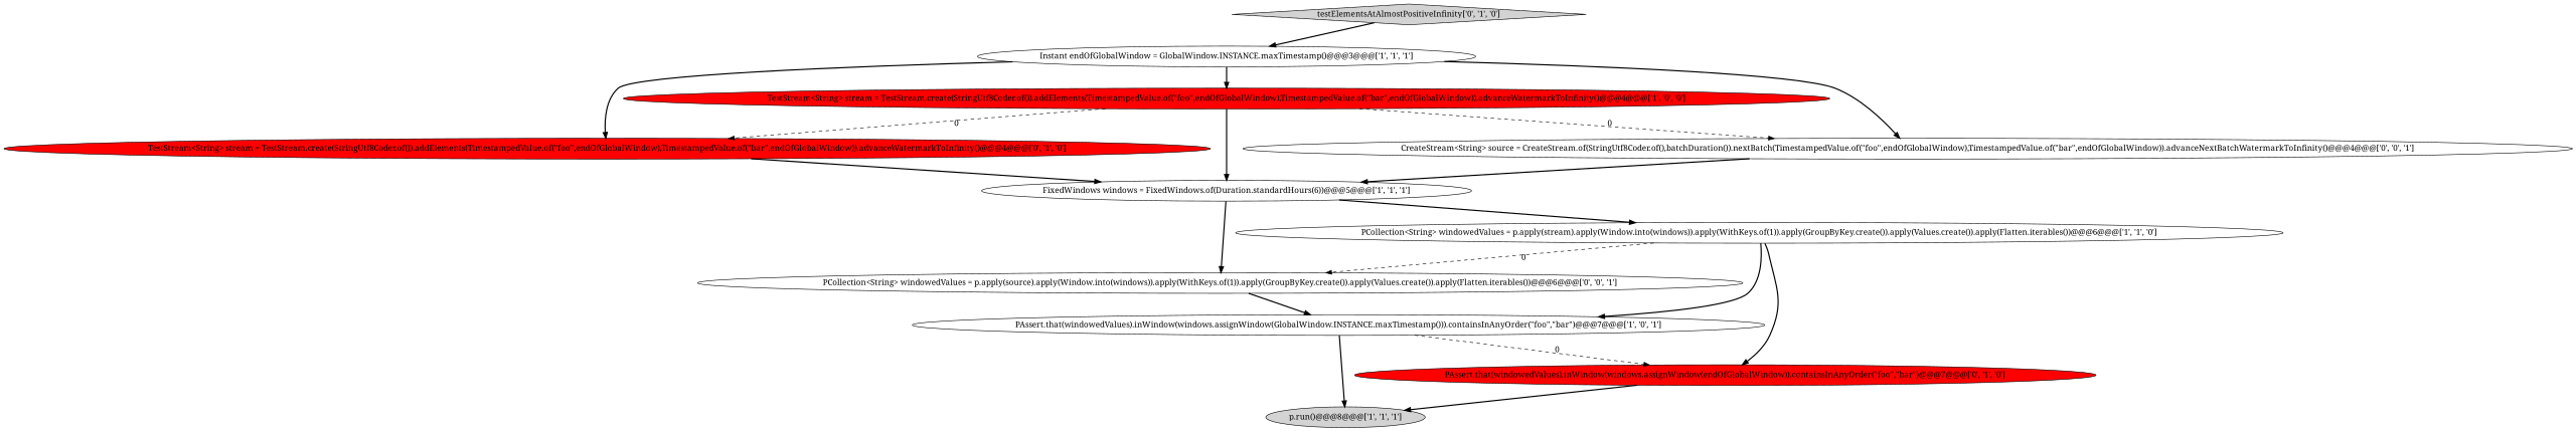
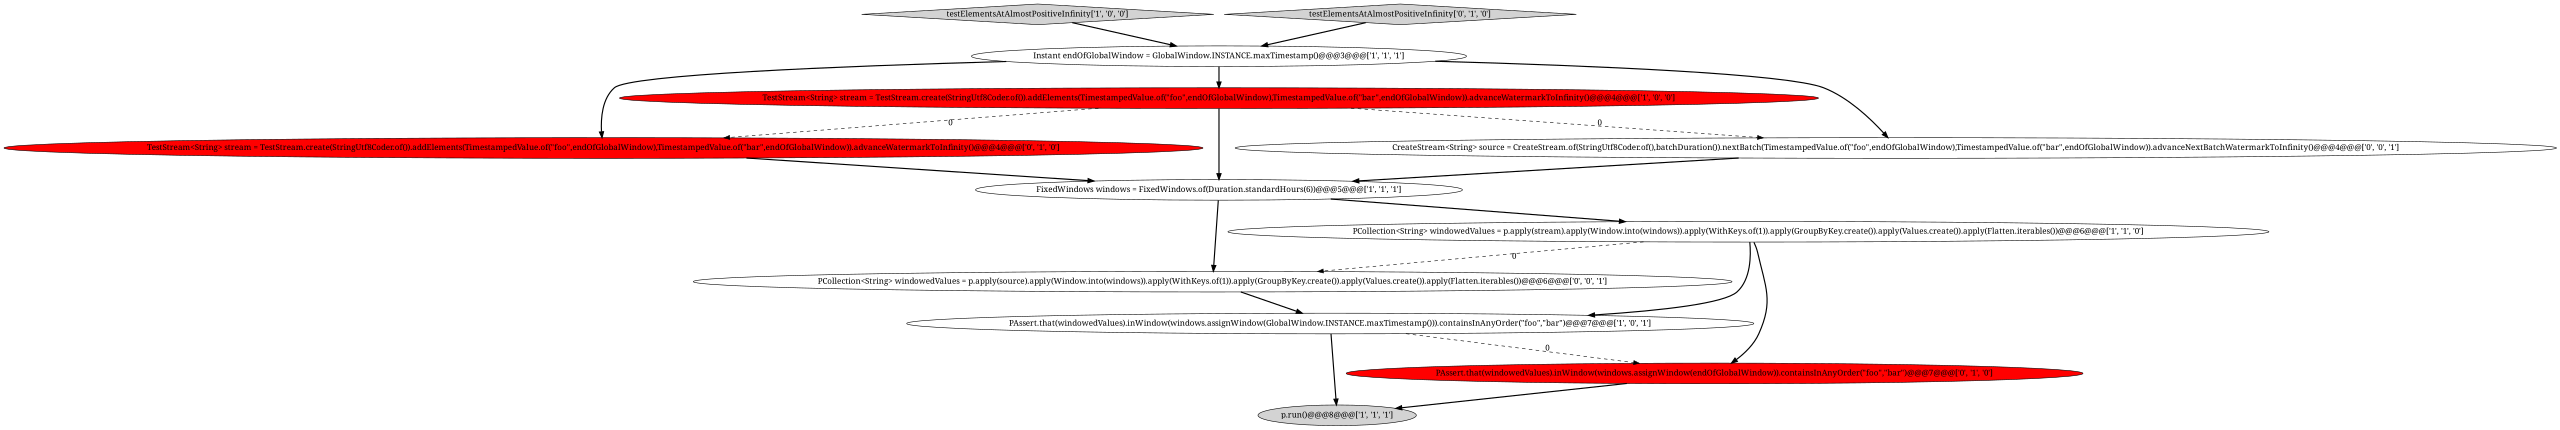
  digraph {
    fontname="Noto Serif"
    node [fillcolor=white fontname="Noto Serif" shape=ellipse style=filled]
    edge [fontname="Noto Serif" style=bold]
    n1 [fillcolor=lightgray label="p.run()@@@8@@@['1', '1', '1']"]
    n2 [label="Instant endOfGlobalWindow = GlobalWindow.INSTANCE.maxTimestamp()@@@3@@@['1', '1', '1']"]
    n3 [fillcolor=red label="TestStream<String> stream = TestStream.create(StringUtf8Coder.of()).addElements(TimestampedValue.of(\"foo\",endOfGlobalWindow),TimestampedValue.of(\"bar\",endOfGlobalWindow)).advanceWatermarkToInfinity()@@@4@@@['0', '1', '0']"]
    n4 [label="CreateStream<String> source = CreateStream.of(StringUtf8Coder.of(),batchDuration()).nextBatch(TimestampedValue.of(\"foo\",endOfGlobalWindow),TimestampedValue.of(\"bar\",endOfGlobalWindow)).advanceNextBatchWatermarkToInfinity()@@@4@@@['0', '0', '1']"]
    n5 [fillcolor=red label="TestStream<String> stream = TestStream.create(StringUtf8Coder.of()).addElements(TimestampedValue.of(\"foo\",endOfGlobalWindow),TimestampedValue.of(\"bar\",endOfGlobalWindow)).advanceWatermarkToInfinity()@@@4@@@['1', '0', '0']"]
    n6 [label="FixedWindows windows = FixedWindows.of(Duration.standardHours(6))@@@5@@@['1', '1', '1']"]
    n7 [label="PCollection<String> windowedValues = p.apply(source).apply(Window.into(windows)).apply(WithKeys.of(1)).apply(GroupByKey.create()).apply(Values.create()).apply(Flatten.iterables())@@@6@@@['0', '0', '1']"]
    n8 [label="PCollection<String> windowedValues = p.apply(stream).apply(Window.into(windows)).apply(WithKeys.of(1)).apply(GroupByKey.create()).apply(Values.create()).apply(Flatten.iterables())@@@6@@@['1', '1', '0']"]
+   n9 [fillcolor=lightgray label="testElementsAtAlmostPositiveInfinity['1', '0', '0']" shape=diamond]
    n10 [label="PAssert.that(windowedValues).inWindow(windows.assignWindow(GlobalWindow.INSTANCE.maxTimestamp())).containsInAnyOrder(\"foo\",\"bar\")@@@7@@@['1', '0', '1']"]
    n11 [fillcolor=red label="PAssert.that(windowedValues).inWindow(windows.assignWindow(endOfGlobalWindow)).containsInAnyOrder(\"foo\",\"bar\")@@@7@@@['0', '1', '0']"]
    n12 [fillcolor=lightgray label="testElementsAtAlmostPositiveInfinity['0', '1', '0']" shape=diamond]
    n2 -> n3
    n2 -> n4
    n2 -> n5
    n3 -> n6
    n4 -> n6
    n5 -> n3 [label=0 style=dashed]
    n5 -> n4 [label=0 style=dashed]
    n5 -> n6
    n6 -> n7
    n6 -> n8
    n7 -> n10
    n8 -> n7 [label=0 style=dashed]
    n8 -> n10
    n8 -> n11
+   n9 -> n2
    n10 -> n1
    n10 -> n11 [label=0 style=dashed]
    n11 -> n1
    n12 -> n2
  }
